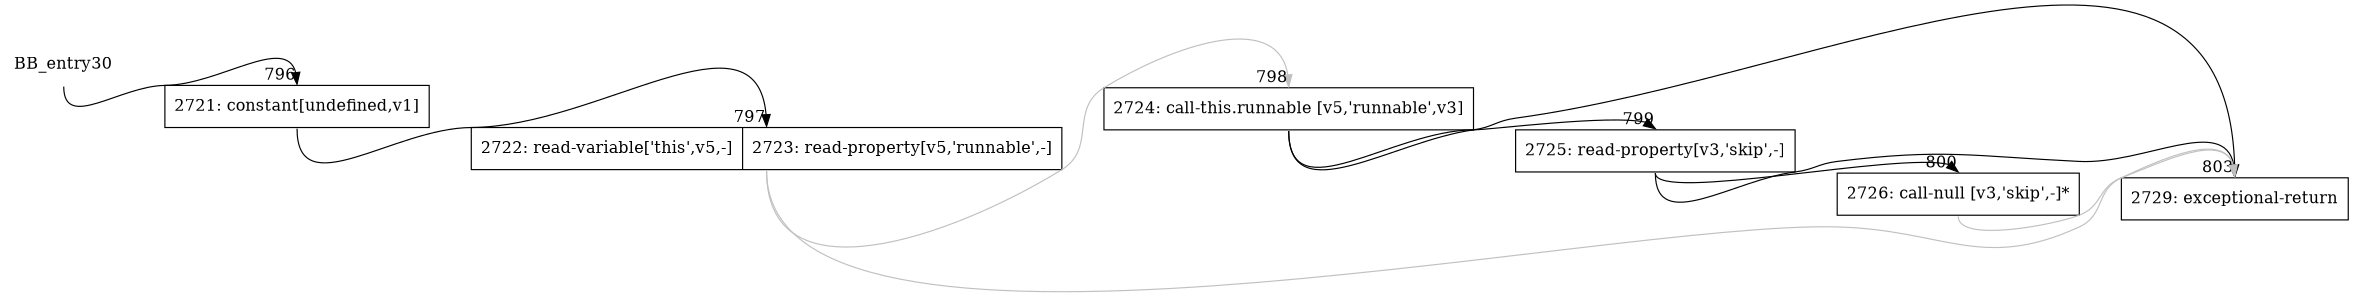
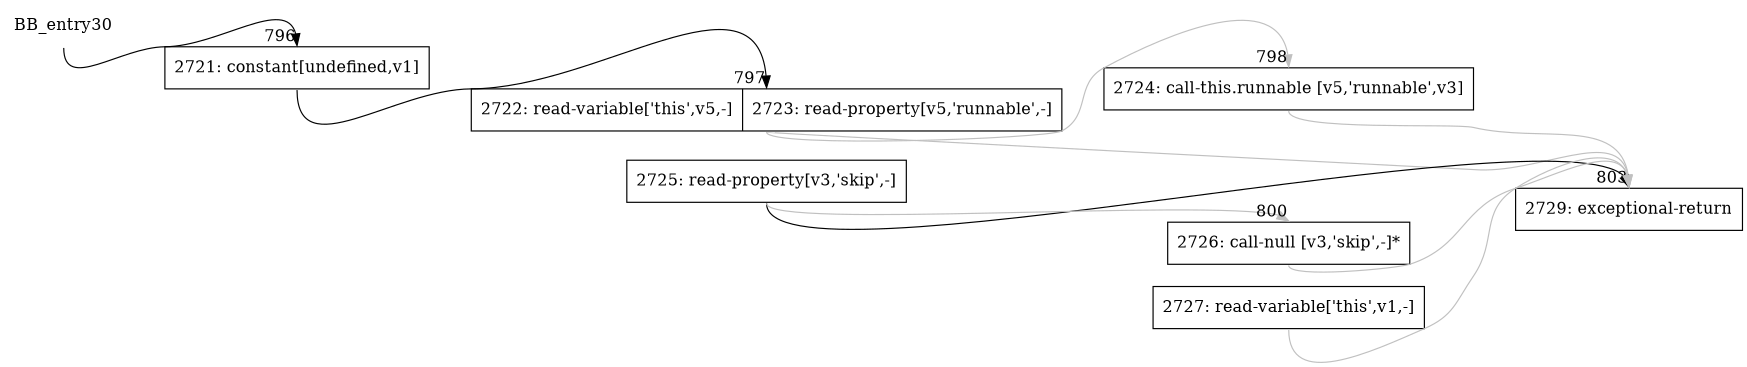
  digraph {
    rankdir=LR
    node [shape=record]
    edge [headport=n tailport=s color=gray]
    n1 [label=BB_entry30 shape=none]
    n2 [label="{2721: constant[undefined,v1]}"]
    n3 [label="{2722: read-variable['this',v5,-]|2723: read-property[v5,'runnable',-]}"]
    n4 [label="{2724: call-this.runnable [v5,'runnable',v3]}"]
    n5 [label="{2729: exceptional-return}"]
    n6 [label="{2725: read-property[v3,'skip',-]}"]
    n7 [label="{2726: call-null [v3,'skip',-]*}"]
+   n8 [label="{2727: read-variable['this',v1,-]}"]
    n1 -> n2 [headlabel="    796" color=""]
    n2 -> n3 [headlabel="      797" color=""]
    n3 -> n4 [headlabel="      798"]
    n3 -> n5 [headlabel="      803"]
-   n4 -> n5 [color=black]
-   n4 -> n6 [headlabel="      799" color=""]
+   n4 -> n5
    n6 -> n5 [color=black]
-   n6 -> n7 [headlabel="      800" color=""]
+   n6 -> n7 [headlabel="      800"]
    n7 -> n5
+   n8 -> n5
  }
